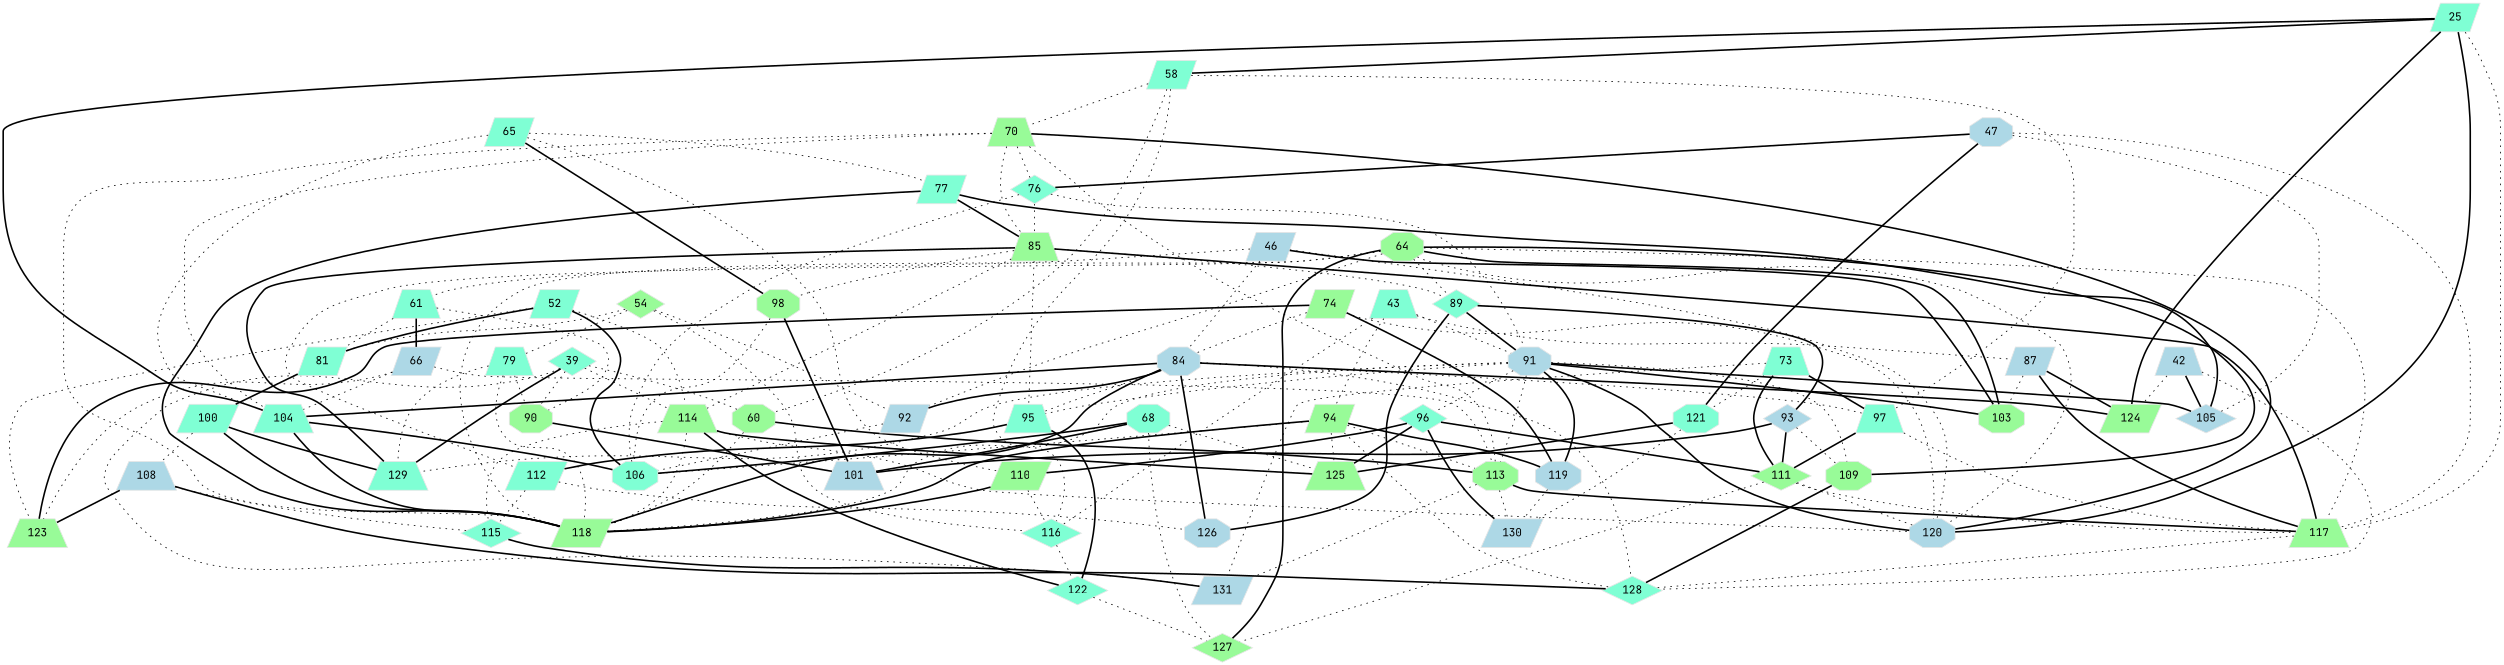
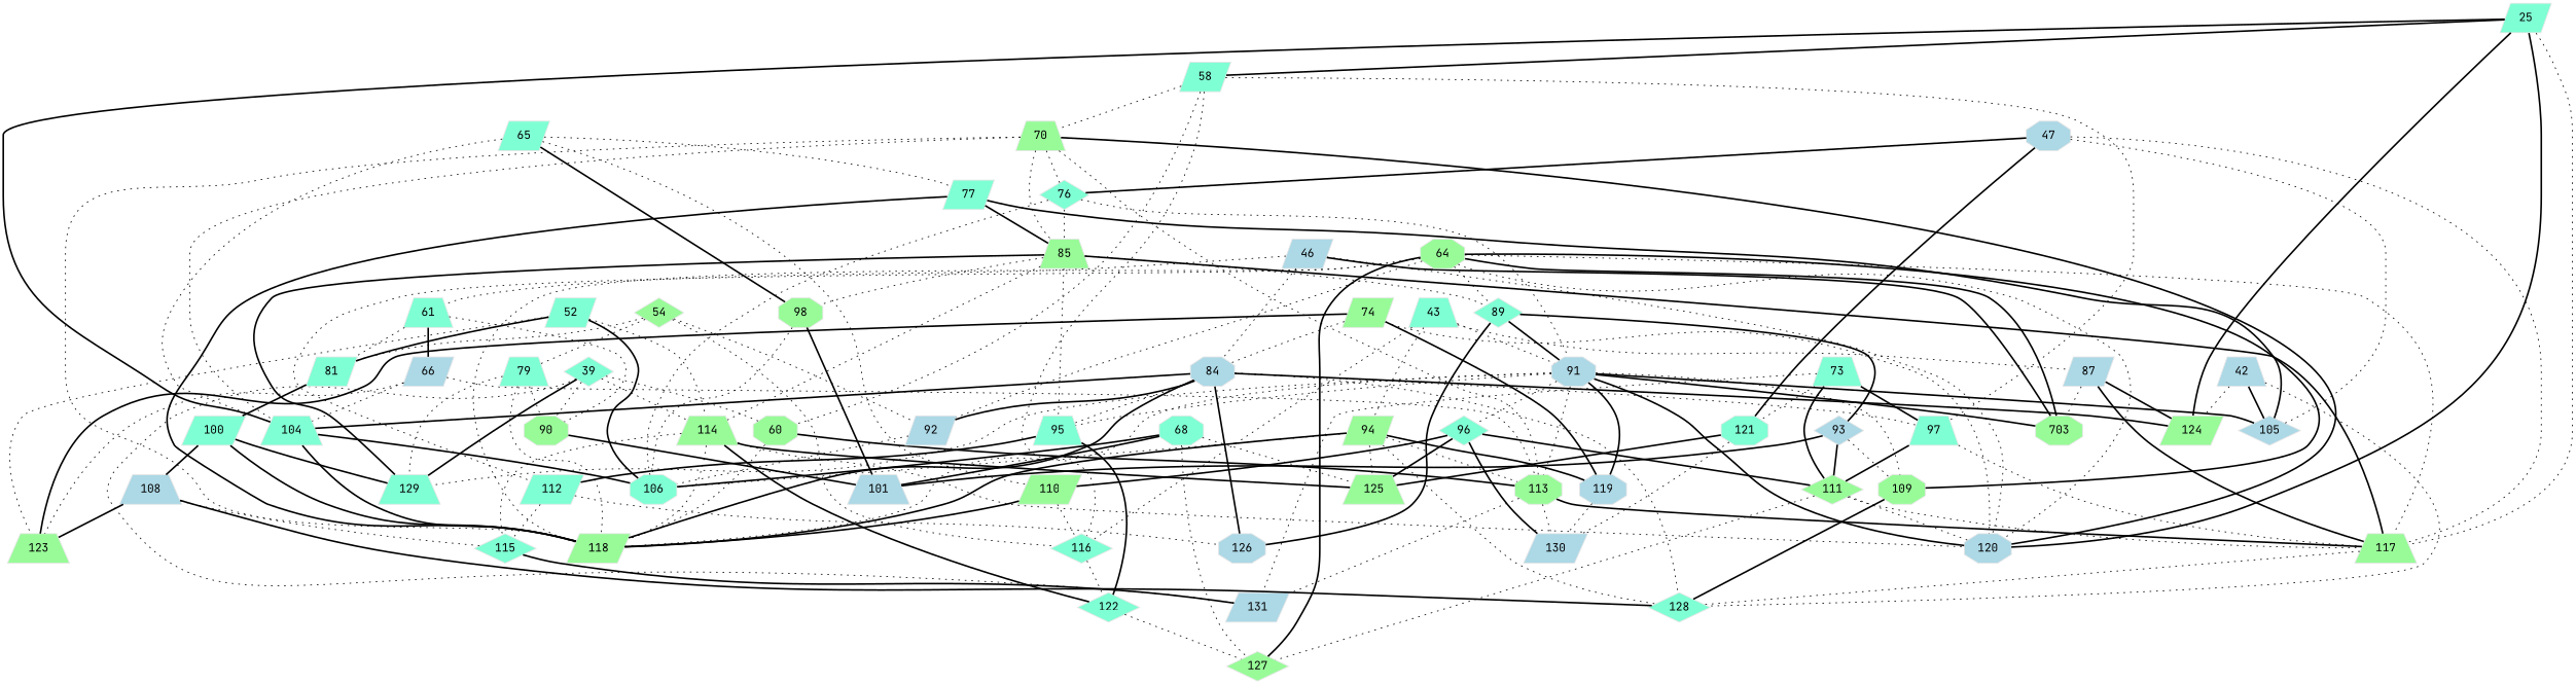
  graph {
    fontname="JetBrains Mono"
    node [color=gray90 fillcolor=aquamarine fontname="JetBrains Mono" shape=parallelogram style=filled]
    edge [fontname="JetBrains Mono" style=dotted]
    25 [super="+5"]
    58 [super="+30"]
    104 [shape=trapezium super="+34+102"]
    117 [fillcolor=palegreen shape=trapezium super="+72"]
    120 [fillcolor=lightblue shape=octagon super="+78"]
    124 [fillcolor=palegreen]
    60 [fillcolor=palegreen shape=octagon]
    116 [shape=diamond super="+99"]
    70 [fillcolor=palegreen shape=trapezium super="+27+56"]
    97 [shape=trapezium super="+71"]
    106 [shape=octagon super="+2+69"]
    118 [fillcolor=palegreen super="+67+107"]
    128 [shape=diamond super="+32+42"]
    39 [shape=diamond super="+28"]
    90 [fillcolor=palegreen shape=octagon]
    114 [fillcolor=palegreen shape=trapezium super="+80"]
    129 [shape=trapezium super="+22"]
    131 [fillcolor=lightblue]
    113 [fillcolor=palegreen shape=octagon super="+31+36"]
    101 [fillcolor=lightblue shape=trapezium]
    125 [fillcolor=palegreen shape=trapezium super="+63"]
    122 [shape=diamond]
    115 [shape=diamond]
    43 [shape=trapezium]
    87 [fillcolor=lightblue]
    91 [fillcolor=lightblue shape=octagon super="+17+40+26+35"]
    94 [fillcolor=palegreen super="+86"]
-   103 [fillcolor=palegreen shape=octagon]
+   103 [fillcolor=palegreen shape=octagon label=703]
    105 [fillcolor=lightblue shape=diamond]
    109 [fillcolor=palegreen shape=octagon]
    119 [fillcolor=lightblue shape=octagon]
    95 [shape=trapezium super="+51"]
    96 [shape=diamond super="+10"]
    n34 [fillcolor=lightblue label=42 shape=trapezium]
    46 [fillcolor=lightblue]
    61 [shape=trapezium]
    84 [fillcolor=lightblue shape=octagon super="+82"]
    81
    66 [fillcolor=lightblue]
    92 [fillcolor=lightblue]
    126 [fillcolor=lightblue shape=octagon]
    76 [shape=diamond super="+49+62"]
    85 [fillcolor=palegreen shape=trapezium super="+59+83"]
    47 [fillcolor=lightblue shape=octagon]
    121 [shape=octagon]
    130 [fillcolor=lightblue]
    52
    123 [fillcolor=palegreen shape=trapezium]
    100
    54 [fillcolor=palegreen shape=diamond]
    79 [shape=trapezium]
    111 [fillcolor=palegreen shape=diamond super="+37+53"]
    64 [fillcolor=palegreen shape=octagon super="+3+24+55"]
    89 [shape=diamond super="+15"]
    112
    127 [fillcolor=palegreen shape=diamond]
    93 [fillcolor=lightblue shape=diamond]
    65
    77
    98 [fillcolor=palegreen shape=octagon]
    110 [fillcolor=palegreen]
    68 [shape=octagon]
    73 [shape=trapezium]
    74 [fillcolor=palegreen]
    108 [fillcolor=lightblue shape=trapezium]
    25 -- 58 [style=bold]
    25 -- 104 [style=bold]
    25 -- 117 [weight=2]
    25 -- 120 [style=bold]
    25 -- 124 [style=bold]
    58 -- 60
    58 -- 116 [weight=2]
    58 -- 70
    58 -- 97
    104 -- 106 [style=bold weight=2]
    104 -- 118 [style=bold]
    117 -- 128
    60 -- 118
    60 -- 113 [style=bold]
    116 -- 122
    70 -- 104
    70 -- 120 [style=bold weight=2]
    70 -- 118 [weight=4]
    70 -- 113
    70 -- 76 [weight=2]
    70 -- 85
    97 -- 117
    97 -- 111 [style=bold]
    39 -- 60
    39 -- 90
    39 -- 114
    39 -- 129 [style=bold weight=2]
    39 -- 131
    90 -- 101 [style=bold]
    114 -- 120
    114 -- 118
    114 -- 125 [style=bold]
    114 -- 122 [style=bold]
    114 -- 115
    113 -- 117 [style=bold]
    113 -- 131
    113 -- 130
    122 -- 127
    115 -- 131 [style=bold]
    43 -- 116
    43 -- 87
    43 -- 91
    43 -- 94
    87 -- 117 [style=bold]
    87 -- 124 [style=bold]
    87 -- 103
    91 -- 120 [style=bold weight=2]
    91 -- 118
    91 -- 129
    91 -- 113
    91 -- 103 [style=bold]
    91 -- 105 [style=bold]
    91 -- 109
    91 -- 119 [style=bold]
    91 -- 95
    91 -- 96
    94 -- 106
    94 -- 118 [style=bold weight=2]
    94 -- 128
    94 -- 113
    94 -- 125
    94 -- 119 [style=bold]
    109 -- 128 [style=bold]
    119 -- 130
    95 -- 122 [style=bold]
    95 -- 112 [style=bold]
    96 -- 125 [style=bold weight=2]
    96 -- 130 [style=bold]
    96 -- 111 [style=bold]
    96 -- 110 [style=bold]
    n34 -- 124
    n34 -- 128 [weight=2]
    n34 -- 105 [style=bold]
    46 -- 120
    46 -- 103 [style=bold]
    46 -- 61
    46 -- 84
    61 -- 90
    61 -- 81
    61 -- 66 [style=bold]
    84 -- 104 [style=bold]
    84 -- 124 [style=bold]
    84 -- 97 [weight=2]
    84 -- 118 [style=bold weight=2]
    84 -- 128 [weight=2]
    84 -- 95 [weight=2]
    84 -- 92 [style=bold]
    84 -- 126 [style=bold]
    81 -- 100 [style=bold]
    66 -- 104
    66 -- 113
    66 -- 123
    92 -- 106
    76 -- 106
    76 -- 91 [weight=3]
    76 -- 85 [weight=3]
    85 -- 117 [style=bold weight=4]
    85 -- 114
    85 -- 129 [style=bold]
    85 -- 95
    85 -- 89
    85 -- 98
    47 -- 117
    47 -- 105
    47 -- 76 [style=bold]
    47 -- 121 [style=bold]
    121 -- 125 [style=bold]
    121 -- 130
    52 -- 106 [style=bold]
    52 -- 114
    52 -- 81 [style=bold]
    52 -- 123
    100 -- 118 [style=bold]
    100 -- 129 [style=bold]
-   100 -- 108
+   100 -- 108 [style=bold]
    54 -- 116
    54 -- 81
    54 -- 92
    54 -- 79
    79 -- 118
    79 -- 90
    79 -- 129
    111 -- 117 [weight=2]
    111 -- 120
    111 -- 127
    64 -- 117
    64 -- 120
    64 -- 118 [weight=2]
    64 -- 103 [style=bold]
    64 -- 109 [style=bold]
    64 -- 92
    64 -- 89
    64 -- 112
    64 -- 127 [style=bold]
    89 -- 91 [style=bold]
    89 -- 126 [style=bold weight=2]
    89 -- 93 [style=bold]
    112 -- 115
    112 -- 126
    93 -- 101 [style=bold]
    93 -- 109
    93 -- 111 [style=bold]
    65 -- 104
    65 -- 77
    65 -- 98 [style=bold]
    65 -- 110
    77 -- 118 [style=bold]
    77 -- 105 [style=bold]
    77 -- 85 [style=bold]
    98 -- 106
    98 -- 101 [style=bold]
    110 -- 116
    110 -- 118 [style=bold]
    68 -- 106 [style=bold]
    68 -- 101 [style=bold]
    68 -- 125
    68 -- 127
    73 -- 97 [style=bold]
    73 -- 131
    73 -- 121
    73 -- 111 [style=bold]
    74 -- 120
    74 -- 119 [style=bold]
    74 -- 84
    74 -- 123 [style=bold]
    108 -- 128 [style=bold]
    108 -- 115
    108 -- 123 [style=bold]
  }
